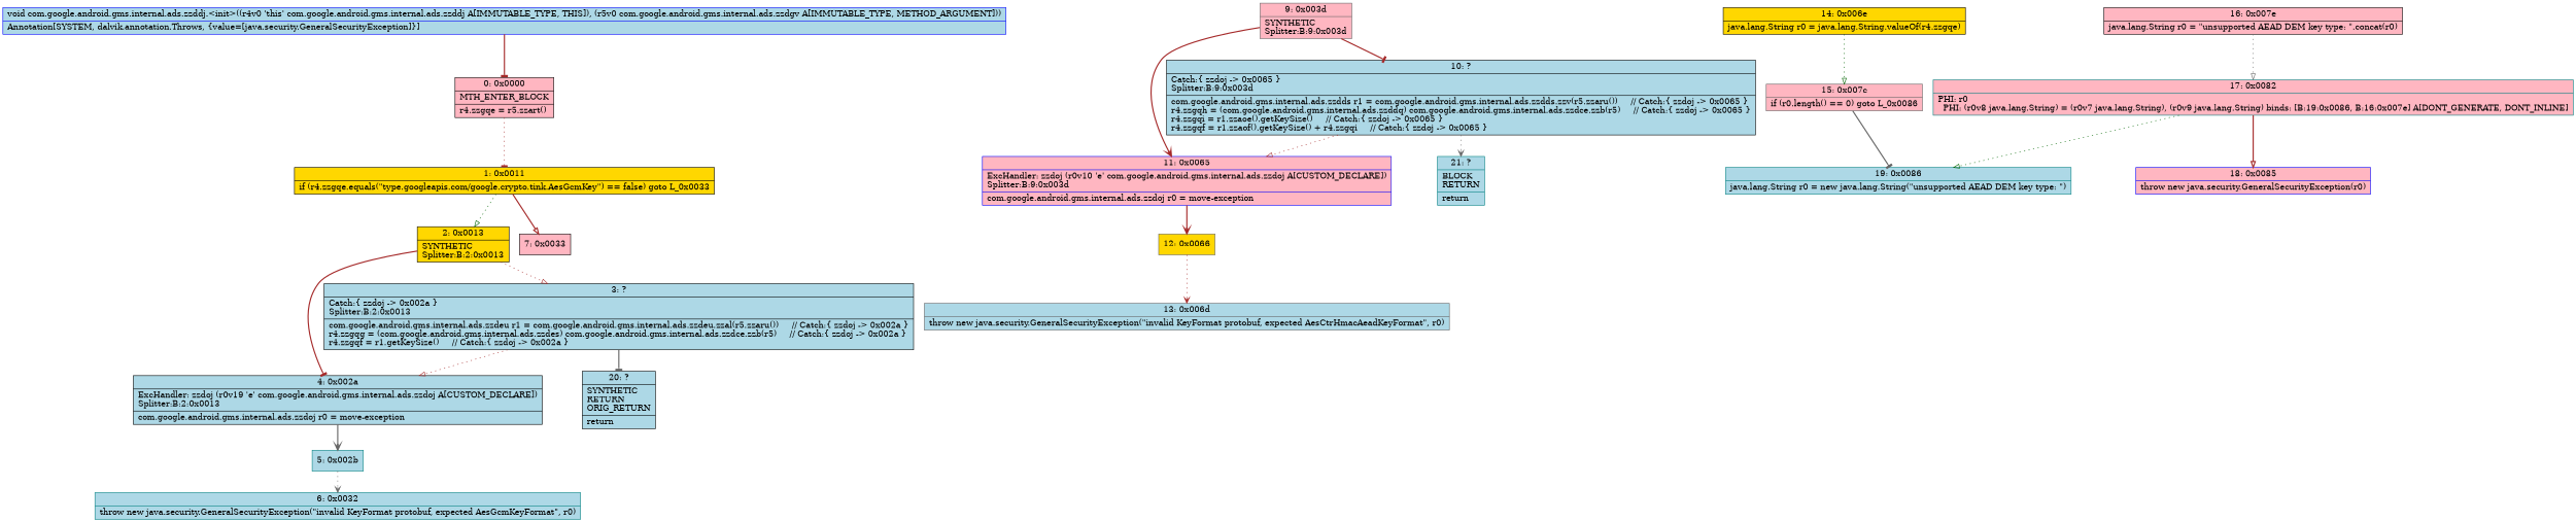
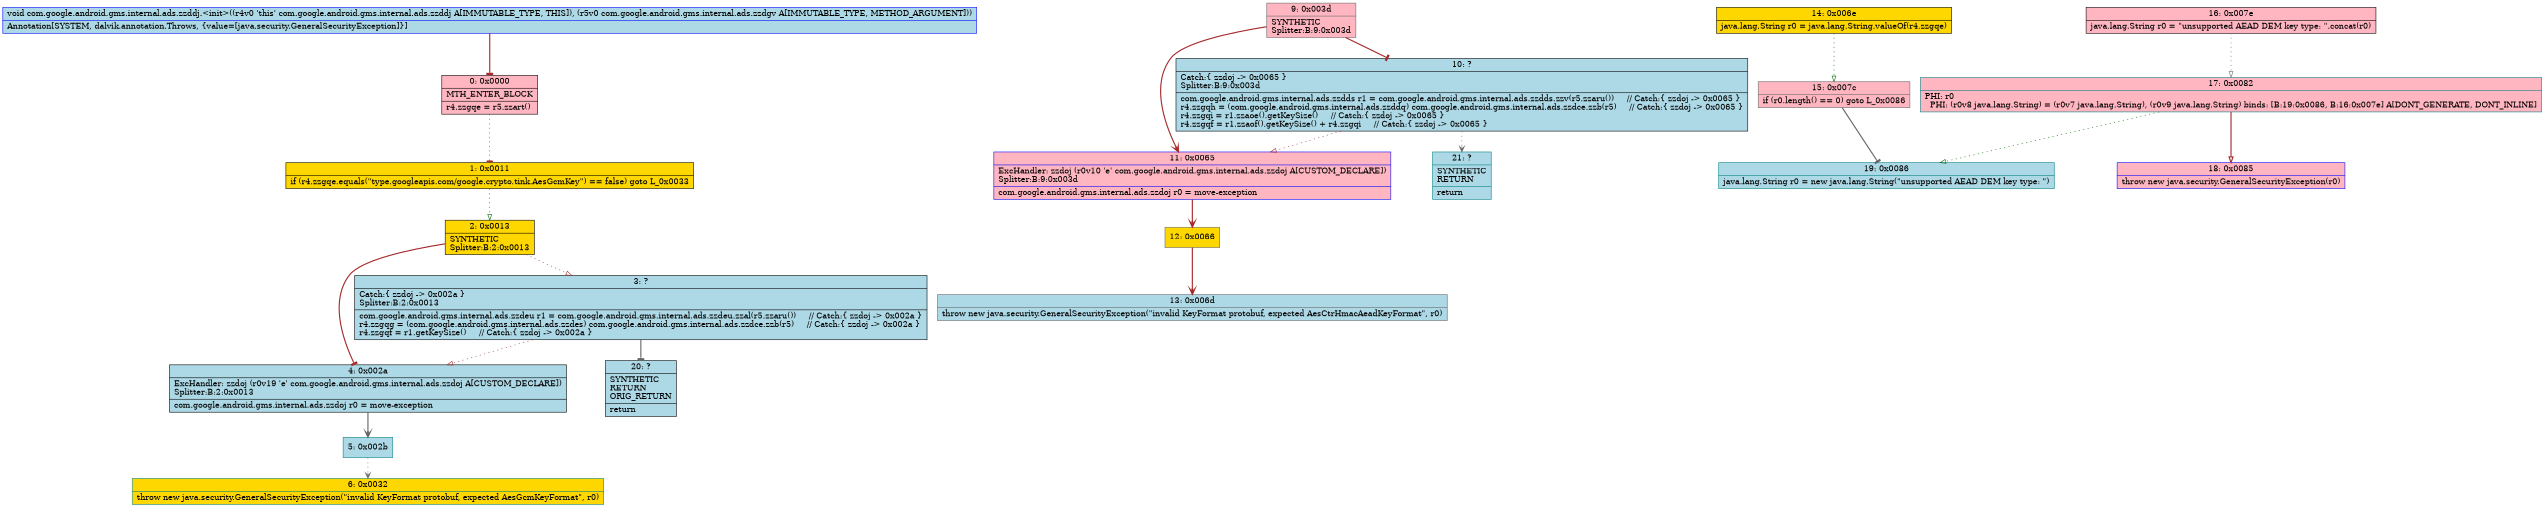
  digraph {
    node [color=black fillcolor=lightblue shape=record style=filled]
    edge [arrowhead=onormal color=brown style=bold]
    n1 [fillcolor=lightpink label="{0\:\ 0x0000|MTH_ENTER_BLOCK\l|r4.zzgqe = r5.zzart()\l}"]
    n2 [fillcolor=gold label="{1\:\ 0x0011|if (r4.zzgqe.equals(\"type.googleapis.com\/google.crypto.tink.AesGcmKey\") == false) goto L_0x0033\l}"]
    n3 [fillcolor=gold label="{2\:\ 0x0013|SYNTHETIC\lSplitter:B:2:0x0013\l}"]
-   n4 [fillcolor=lightpink label="{7\:\ 0x0033}"]
    n5 [label="{3\:\ ?|Catch:\{ zzdoj \-\> 0x002a \}\lSplitter:B:2:0x0013\l|com.google.android.gms.internal.ads.zzdeu r1 = com.google.android.gms.internal.ads.zzdeu.zzal(r5.zzaru())     \/\/ Catch:\{ zzdoj \-\> 0x002a \}\lr4.zzgqg = (com.google.android.gms.internal.ads.zzdes) com.google.android.gms.internal.ads.zzdce.zzb(r5)     \/\/ Catch:\{ zzdoj \-\> 0x002a \}\lr4.zzgqf = r1.getKeySize()     \/\/ Catch:\{ zzdoj \-\> 0x002a \}\l}"]
    n6 [label="{4\:\ 0x002a|ExcHandler: zzdoj (r0v19 'e' com.google.android.gms.internal.ads.zzdoj A[CUSTOM_DECLARE])\lSplitter:B:2:0x0013\l|com.google.android.gms.internal.ads.zzdoj r0 = move\-exception\l}"]
    n7 [label="{20\:\ ?|SYNTHETIC\lRETURN\lORIG_RETURN\l|return\l}"]
    n8 [color=teal label="{5\:\ 0x002b}"]
-   n9 [color=teal label="{6\:\ 0x0032|throw new java.security.GeneralSecurityException(\"invalid KeyFormat protobuf, expected AesGcmKeyFormat\", r0)\l}"]
+   n9 [color=teal fillcolor=gold label="{6\:\ 0x0032|throw new java.security.GeneralSecurityException(\"invalid KeyFormat protobuf, expected AesGcmKeyFormat\", r0)\l}"]
    n10 [color=gray40 fillcolor=lightpink label="{9\:\ 0x003d|SYNTHETIC\lSplitter:B:9:0x003d\l}"]
    n11 [label="{10\:\ ?|Catch:\{ zzdoj \-\> 0x0065 \}\lSplitter:B:9:0x003d\l|com.google.android.gms.internal.ads.zzdds r1 = com.google.android.gms.internal.ads.zzdds.zzv(r5.zzaru())     \/\/ Catch:\{ zzdoj \-\> 0x0065 \}\lr4.zzgqh = (com.google.android.gms.internal.ads.zzddq) com.google.android.gms.internal.ads.zzdce.zzb(r5)     \/\/ Catch:\{ zzdoj \-\> 0x0065 \}\lr4.zzgqi = r1.zzaoe().getKeySize()     \/\/ Catch:\{ zzdoj \-\> 0x0065 \}\lr4.zzgqf = r1.zzaof().getKeySize() + r4.zzgqi     \/\/ Catch:\{ zzdoj \-\> 0x0065 \}\l}"]
    n12 [color=blue fillcolor=lightpink label="{11\:\ 0x0065|ExcHandler: zzdoj (r0v10 'e' com.google.android.gms.internal.ads.zzdoj A[CUSTOM_DECLARE])\lSplitter:B:9:0x003d\l|com.google.android.gms.internal.ads.zzdoj r0 = move\-exception\l}"]
    n13 [fillcolor=gold label="{14\:\ 0x006e|java.lang.String r0 = java.lang.String.valueOf(r4.zzgqe)\l}"]
    n14 [color=gray40 fillcolor=lightpink label="{15\:\ 0x007c|if (r0.length() == 0) goto L_0x0086\l}"]
-   n15 [color=teal label="{21\:\ ?|BLOCK\lRETURN\l|return\l}"]
+   n15 [color=teal label="{21\:\ ?|SYNTHETIC\lRETURN\l|return\l}"]
    n16 [color=gray40 fillcolor=gold label="{12\:\ 0x0066}"]
    n17 [color=gray40 label="{13\:\ 0x006d|throw new java.security.GeneralSecurityException(\"invalid KeyFormat protobuf, expected AesCtrHmacAeadKeyFormat\", r0)\l}"]
    n18 [color=teal label="{19\:\ 0x0086|java.lang.String r0 = new java.lang.String(\"unsupported AEAD DEM key type: \")\l}"]
    n19 [fillcolor=lightpink label="{16\:\ 0x007e|java.lang.String r0 = \"unsupported AEAD DEM key type: \".concat(r0)\l}"]
    n20 [color=teal fillcolor=lightpink label="{17\:\ 0x0082|PHI: r0 \l  PHI: (r0v8 java.lang.String) = (r0v7 java.lang.String), (r0v9 java.lang.String) binds: [B:19:0x0086, B:16:0x007e] A[DONT_GENERATE, DONT_INLINE]\l}"]
    n21 [color=blue fillcolor=lightpink label="{18\:\ 0x0085|throw new java.security.GeneralSecurityException(r0)\l}"]
    n22 [color=blue label="{void com.google.android.gms.internal.ads.zzddj.\<init\>((r4v0 'this' com.google.android.gms.internal.ads.zzddj A[IMMUTABLE_TYPE, THIS]), (r5v0 com.google.android.gms.internal.ads.zzdgv A[IMMUTABLE_TYPE, METHOD_ARGUMENT]))  | Annotation[SYSTEM, dalvik.annotation.Throws, \{value=[java.security.GeneralSecurityException]\}]\l}"]
    n1 -> n2 [arrowhead=tee style=dotted]
    n2 -> n3 [color=darkgreen style=dotted]
-   n2 -> n4
    n3 -> n5 [style=dotted]
    n3 -> n6 [arrowhead=tee]
    n5 -> n6 [style=dotted]
    n5 -> n7 [arrowhead=tee color=gray40]
    n6 -> n8 [arrowhead=vee color=gray40]
    n8 -> n9 [arrowhead=vee color=gray40 style=dotted]
    n10 -> n11 [arrowhead=tee]
    n10 -> n12 [arrowhead=vee]
    n11 -> n12 [style=dotted]
    n11 -> n15 [arrowhead=vee color=gray40 style=dotted]
    n12 -> n16 [arrowhead=vee]
    n13 -> n14 [color=darkgreen style=dotted]
    n14 -> n18 [arrowhead=tee color=gray40]
-   n16 -> n17 [arrowhead=vee style=dotted]
+   n16 -> n17 [arrowhead=vee]
    n19 -> n20 [color=gray40 style=dotted]
    n20 -> n18 [color=darkgreen style=dotted]
    n20 -> n21
    n22 -> n1 [arrowhead=tee]
  }
